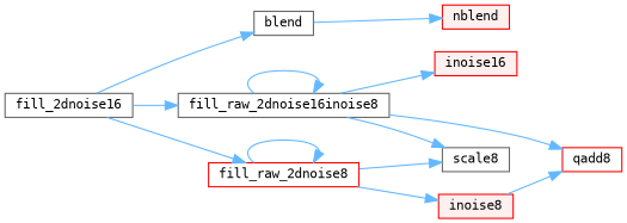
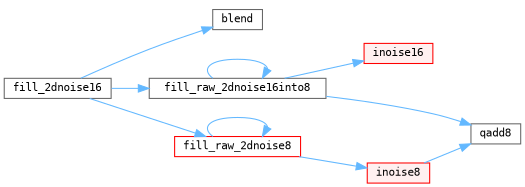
  digraph {
    fontname="DejaVu Sans Mono"
    rankdir=LR
    node [color=grey40 fillcolor=white fontname="DejaVu Sans Mono" fontsize=10 shape=box style=filled]
    edge [color=steelblue1 fontname="DejaVu Sans Mono" fontsize=10 labelfontname=Helvetica labelfontsize=10 style=solid]
    n1 [height=0.2 label=fill_2dnoise16 width=0.4]
    n2 [height=0.2 label=blend width=0.4]
-   n3 [height=0.2 label=fill_raw_2dnoise16inoise8 width=0.4]
+   n3 [height=0.2 label=fill_raw_2dnoise16into8 width=0.4]
    n4 [color=red height=0.2 label=fill_raw_2dnoise8 width=0.4]
-   n5 [color=red fillcolor="#FFF0F0" height=0.2 label=nblend width=0.4]
    n6 [color=red fillcolor="#FFF0F0" height=0.2 label=inoise16 width=0.4]
-   n7 [color=red height=0.2 label=qadd8 width=0.4]
-   n8 [height=0.2 label=scale8 width=0.4]
+   n7 [height=0.2 label=qadd8 width=0.4]
    n9 [color=red fillcolor="#FFF0F0" height=0.2 label=inoise8 width=0.4]
    n1 -> n2
    n1 -> n3
    n1 -> n4
-   n2 -> n5
    n3 -> n3
    n3 -> n6
    n3 -> n7
-   n3 -> n8
    n4 -> n4
-   n4 -> n8
    n4 -> n9
    n9 -> n7
  }
